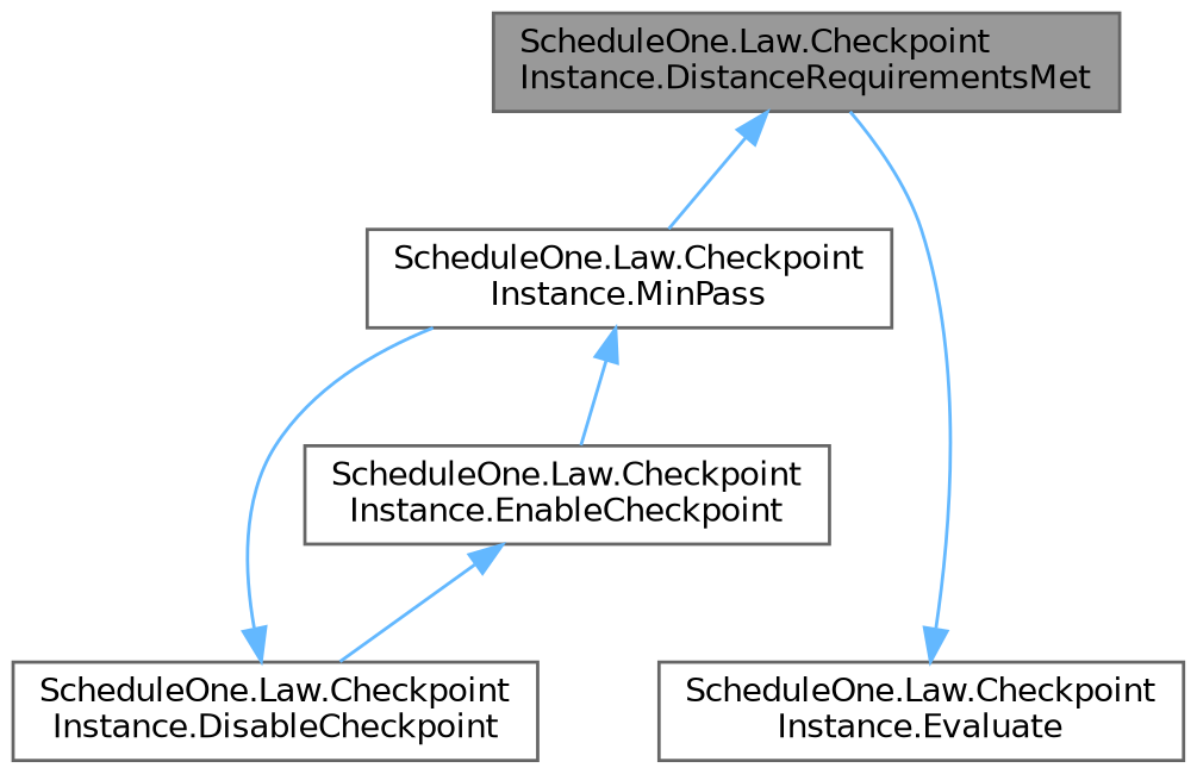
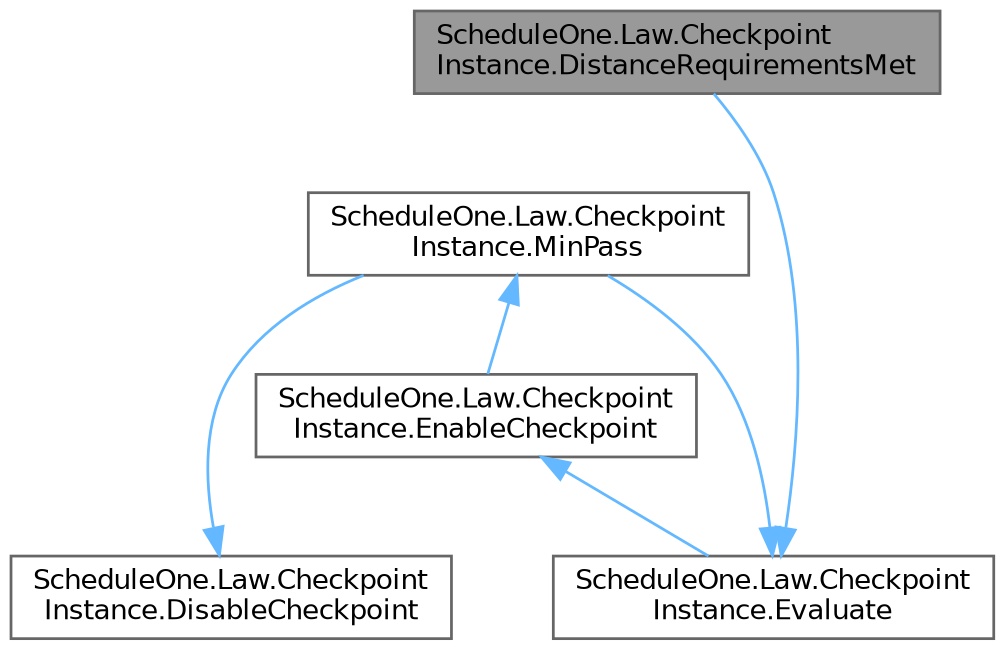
  digraph {
    rankdir=TB
    node [color=grey40 fillcolor=white fontname=Helvetica fontsize=10 shape=box style=filled]
    edge [color=steelblue1 dir=back fontname=Helvetica fontsize=10 labelfontname=Helvetica labelfontsize=10 style=solid]
    n1 [color=gray40 fillcolor=grey60 fontcolor=black height=0.2 label="ScheduleOne.Law.Checkpoint\lInstance.DistanceRequirementsMet" width=0.4]
    n2 [height=0.2 label="ScheduleOne.Law.Checkpoint\lInstance.MinPass" width=0.4]
    n3 [height=0.2 label="ScheduleOne.Law.Checkpoint\lInstance.Evaluate" width=0.4]
    n4 [height=0.2 label="ScheduleOne.Law.Checkpoint\lInstance.EnableCheckpoint" width=0.4]
    n5 [height=0.2 label="ScheduleOne.Law.Checkpoint\lInstance.DisableCheckpoint" width=0.4]
-   n1 -> n2
+   n3 -> n2
    n2 -> n4
    n3 -> n1
-   n4 -> n5
+   n4 -> n3
    n5 -> n2
  }
